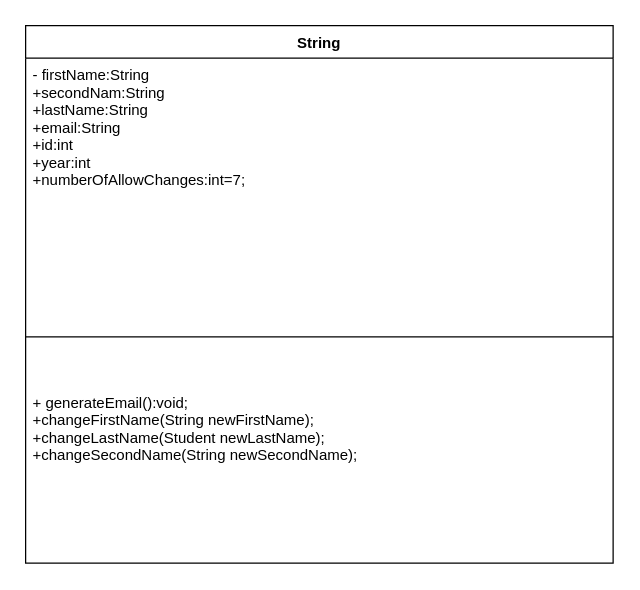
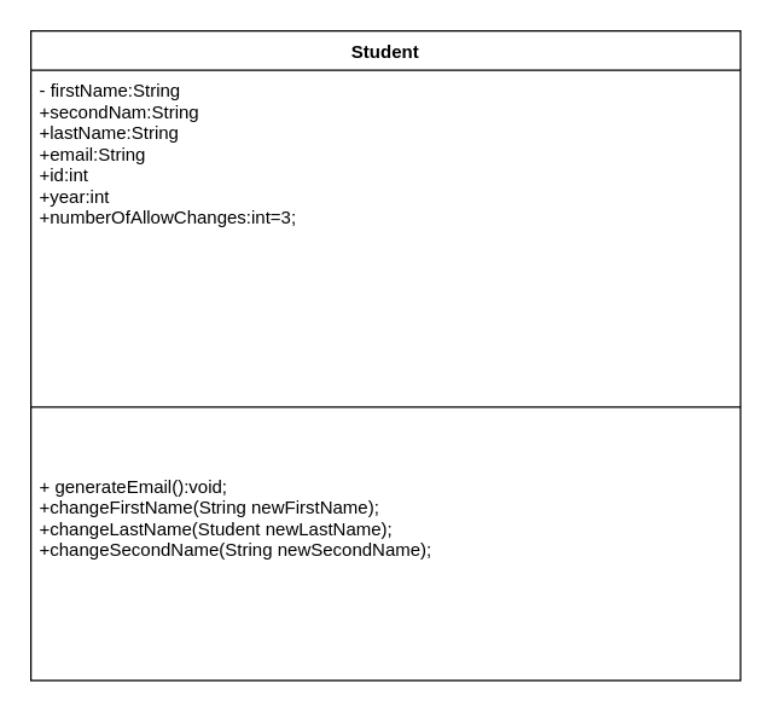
  <mxCell id="0" />
  <mxCell id="1" parent="0" />
- <mxCell id="2" value="String" style="swimlane;fontStyle=1;align=center;verticalAlign=top;childLayout=stackLayout;horizontal=1;startSize=26;horizontalStack=0;resizeParent=1;resizeParentMax=0;resizeLast=0;collapsible=1;marginBottom=0;" vertex="1" parent="1"><mxGeometry x="20" y="20" width="470" height="430" as="geometry"><mxRectangle x="80" y="60" width="100" height="30" as="alternateBounds" /></mxGeometry></mxCell>
- <mxCell id="3" value="- firstName:String&#10;+secondNam:String&#10;+lastName:String&#10;+email:String&#10;+id:int&#10;+year:int&#10;+numberOfAllowChanges:int=7;" style="text;strokeColor=none;fillColor=none;align=left;verticalAlign=top;spacingLeft=4;spacingRight=4;overflow=hidden;rotatable=0;points=[[0,0.5],[1,0.5]];portConstraint=eastwest;" vertex="1" parent="2"><mxGeometry y="26" width="470" height="184" as="geometry" /></mxCell>
+ <mxCell id="2" value="Student" style="swimlane;fontStyle=1;align=center;verticalAlign=top;childLayout=stackLayout;horizontal=1;startSize=26;horizontalStack=0;resizeParent=1;resizeParentMax=0;resizeLast=0;collapsible=1;marginBottom=0;" vertex="1" parent="1"><mxGeometry x="20" y="20" width="470" height="430" as="geometry"><mxRectangle x="80" y="60" width="100" height="30" as="alternateBounds" /></mxGeometry></mxCell>
+ <mxCell id="3" value="- firstName:String&#10;+secondNam:String&#10;+lastName:String&#10;+email:String&#10;+id:int&#10;+year:int&#10;+numberOfAllowChanges:int=3;" style="text;strokeColor=none;fillColor=none;align=left;verticalAlign=top;spacingLeft=4;spacingRight=4;overflow=hidden;rotatable=0;points=[[0,0.5],[1,0.5]];portConstraint=eastwest;" vertex="1" parent="2"><mxGeometry y="26" width="470" height="184" as="geometry" /></mxCell>
  <mxCell id="4" value="" style="line;strokeWidth=1;fillColor=none;align=left;verticalAlign=middle;spacingTop=-1;spacingLeft=3;spacingRight=3;rotatable=0;labelPosition=right;points=[];portConstraint=eastwest;strokeColor=inherit;" vertex="1" parent="2"><mxGeometry y="210" width="470" height="78" as="geometry" /></mxCell>
  <mxCell id="5" value="+ generateEmail():void;&#10;+changeFirstName(String newFirstName);&#10;+changeLastName(Student newLastName);&#10;+changeSecondName(String newSecondName);" style="text;strokeColor=none;fillColor=none;align=left;verticalAlign=top;spacingLeft=4;spacingRight=4;overflow=hidden;rotatable=0;points=[[0,0.5],[1,0.5]];portConstraint=eastwest;" vertex="1" parent="2"><mxGeometry y="288" width="470" height="142" as="geometry" /></mxCell>
